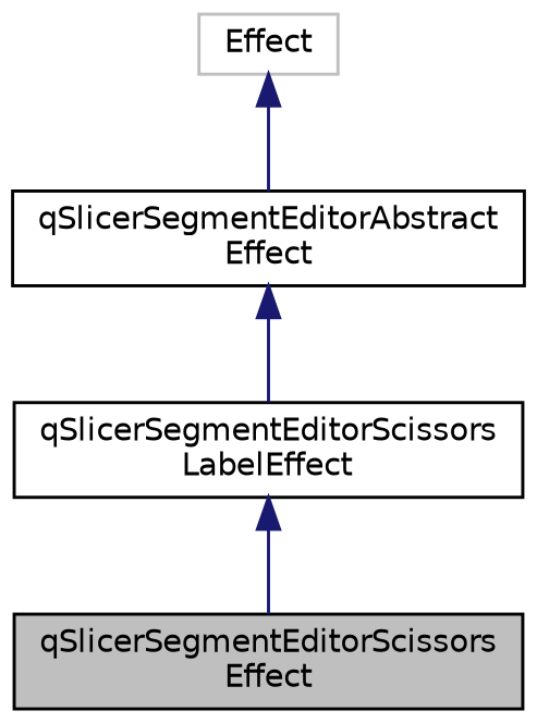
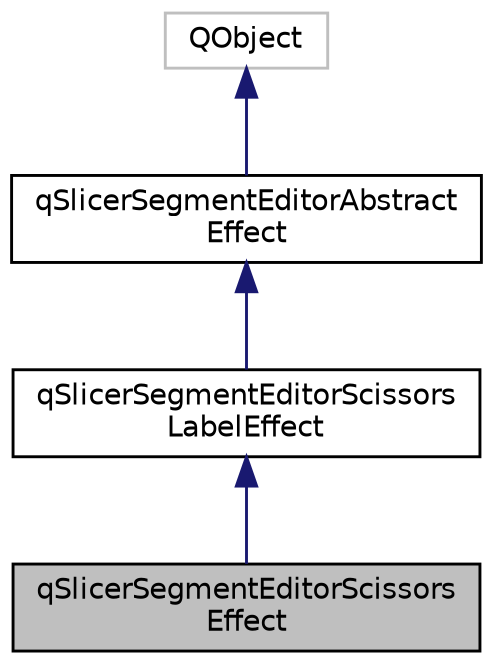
  digraph {
    node [color=black fontname=Helvetica fontsize=10 shape=record]
    edge [color=midnightblue dir=back fontname=Helvetica fontsize=10 labelfontname=Helvetica labelfontsize=10 style=solid]
    n1 [fillcolor=grey75 fontcolor=black height=0.2 label="qSlicerSegmentEditorScissors\lEffect" style=filled width=0.4]
    n2 [height=0.2 label="qSlicerSegmentEditorScissors\lLabelEffect" width=0.4]
    n3 [height=0.2 label="qSlicerSegmentEditorAbstract\lEffect" width=0.4]
-   n4 [color=grey75 height=0.2 label=Effect width=0.4]
+   n4 [color=grey75 height=0.2 label=QObject width=0.4]
    n2 -> n1
    n3 -> n2
    n4 -> n3
  }
